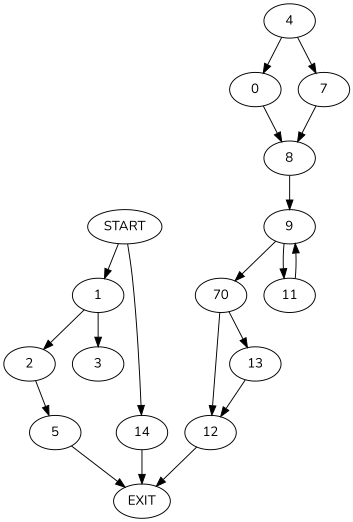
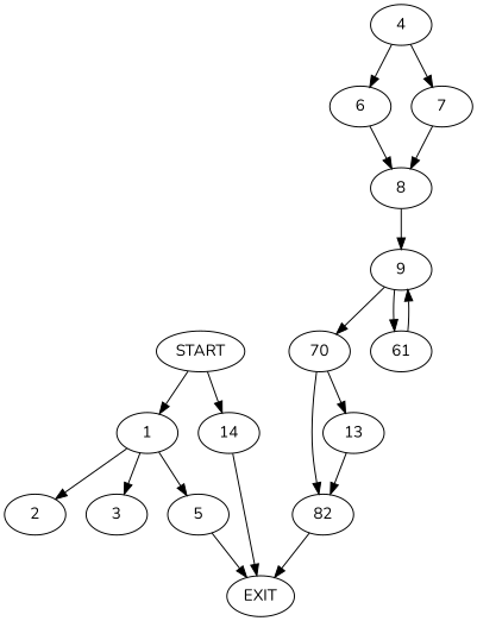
  digraph {
    fontname=Nunito
    node [fontname=Nunito]
    edge [fontname=Nunito]
    n1 [label=START]
    1
    14
    2
    3
    n6 [label=EXIT]
    5
    4
-   6 [label=0]
+   6
    7
    8
    9
    n13 [label=70]
-   11
-   12
+   11 [label=61]
+   12 [label=82]
    13
    n1 -> 1
    n1 -> 14
    1 -> 2
    1 -> 3
    14 -> n6
-   2 -> 5
+   1 -> 5
    5 -> n6
    4 -> 6
    4 -> 7
    6 -> 8
    7 -> 8
    8 -> 9
    9 -> n13
    9 -> 11
    n13 -> 12
    n13 -> 13
    11 -> 9
    12 -> n6
    13 -> 12
  }
